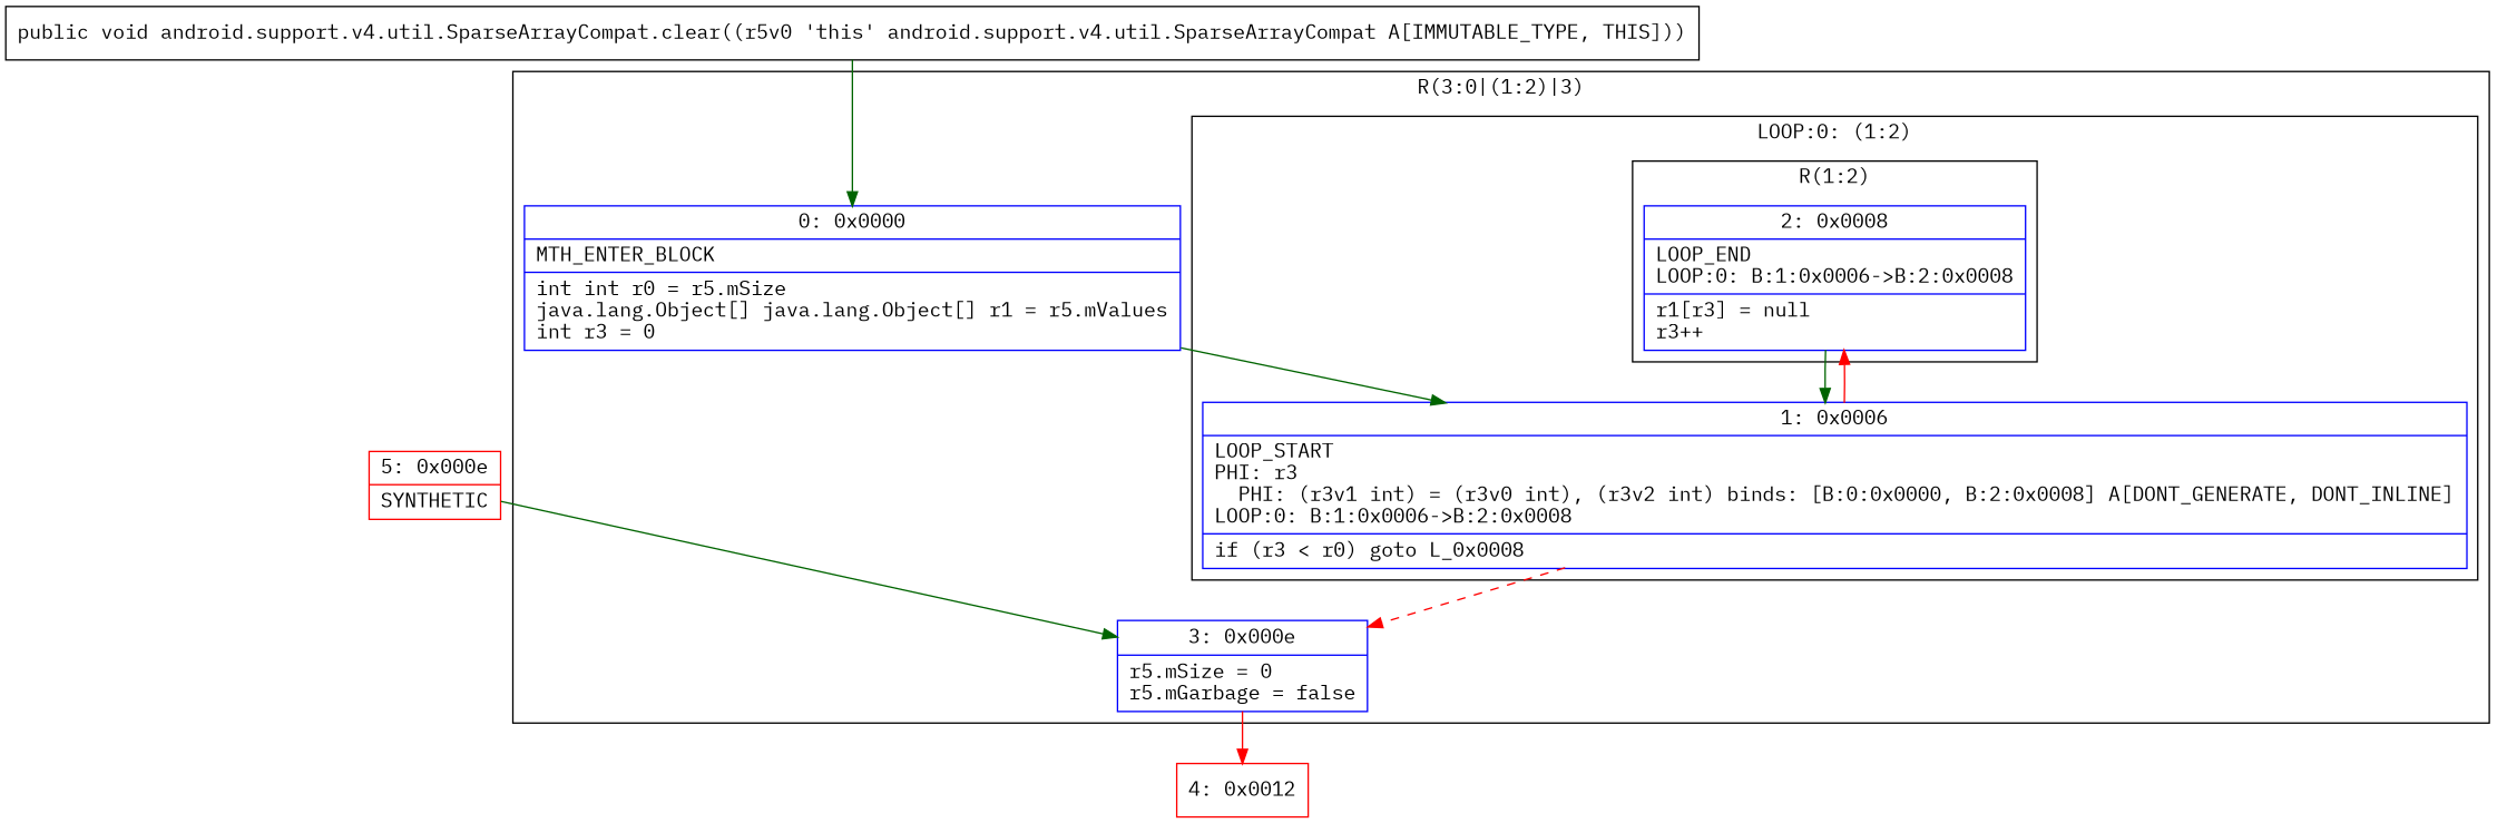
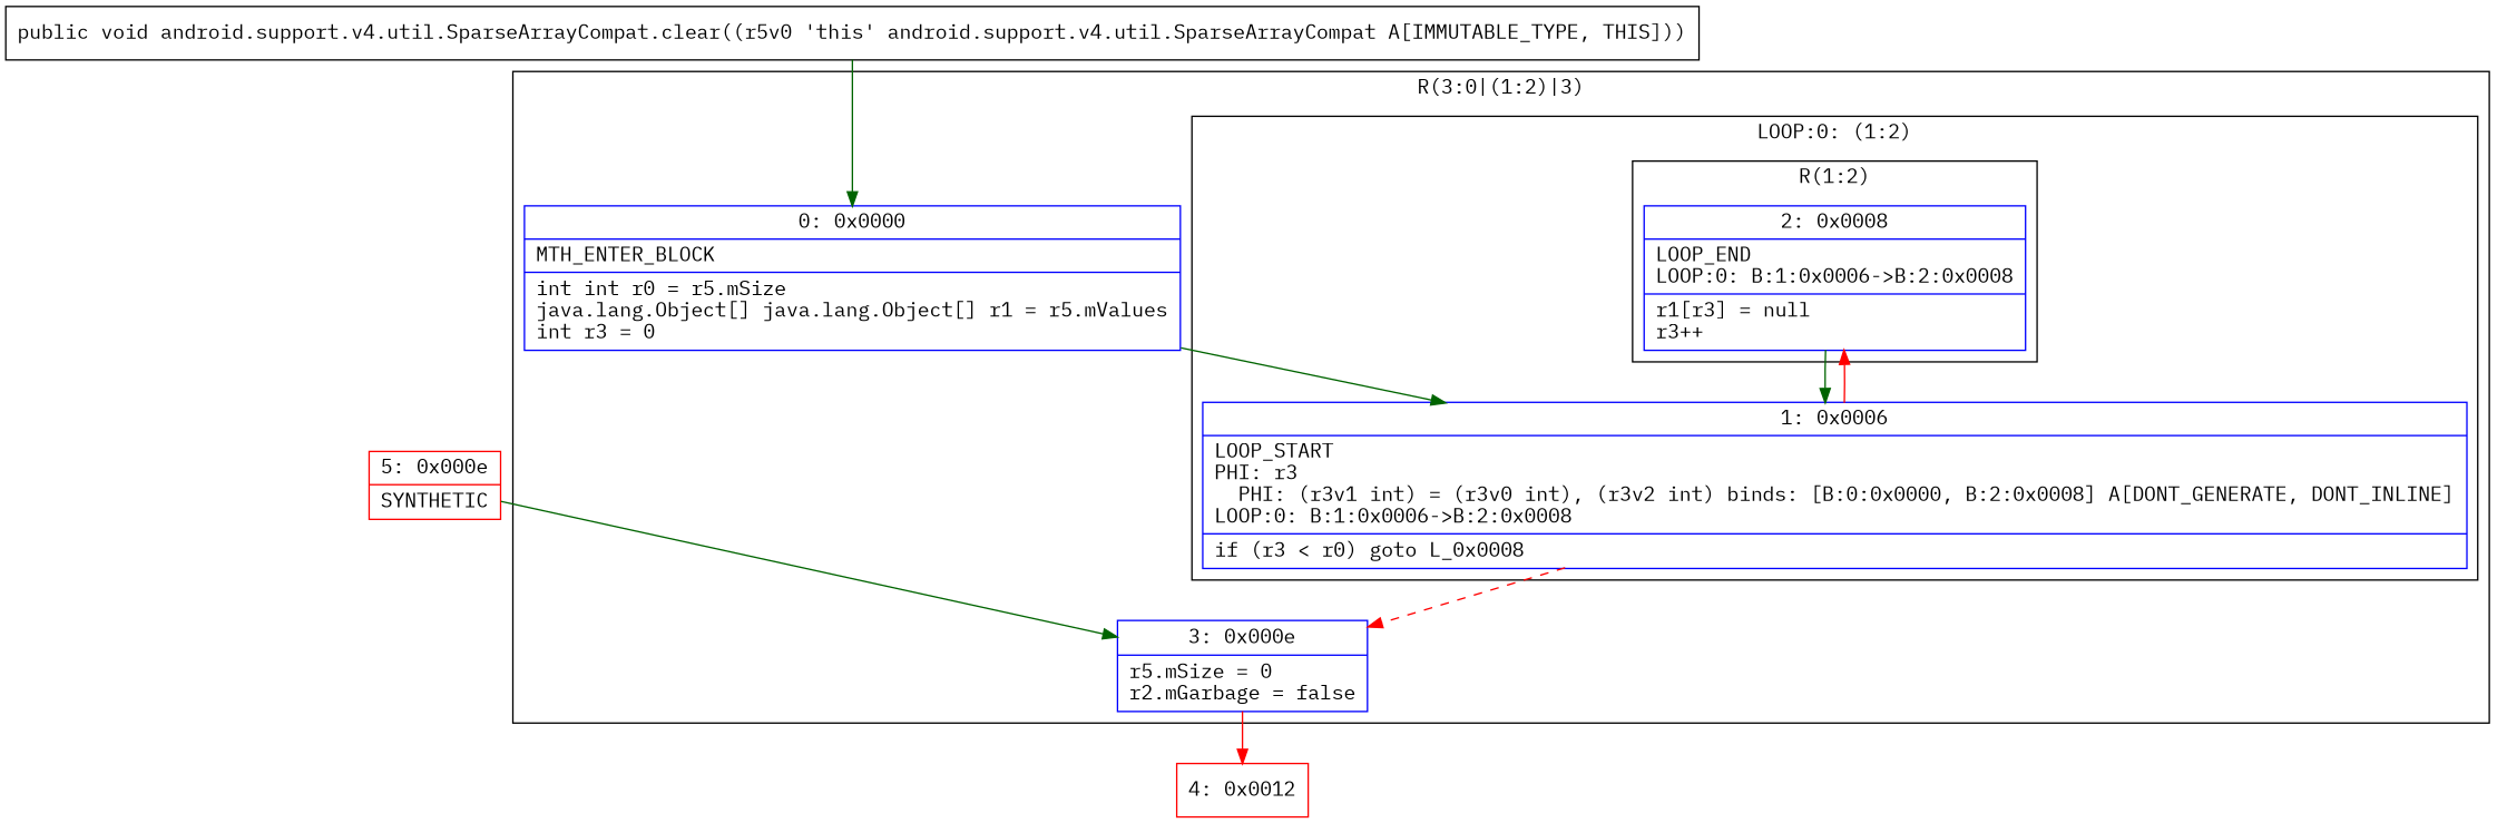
  digraph {
    fontname="IBM Plex Mono"
    node [color=blue fontname="IBM Plex Mono" shape=record]
    edge [color=darkgreen fontname="IBM Plex Mono"]
    n1 [label="{2\:\ 0x0008|LOOP_END\lLOOP:0: B:1:0x0006\-\>B:2:0x0008\l|r1[r3] = null\lr3++\l}"]
    n2 [label="{1\:\ 0x0006|LOOP_START\lPHI: r3 \l  PHI: (r3v1 int) = (r3v0 int), (r3v2 int) binds: [B:0:0x0000, B:2:0x0008] A[DONT_GENERATE, DONT_INLINE]\lLOOP:0: B:1:0x0006\-\>B:2:0x0008\l|if (r3 \< r0) goto L_0x0008\l}"]
    n3 [label="{0\:\ 0x0000|MTH_ENTER_BLOCK\l|int int r0 = r5.mSize\ljava.lang.Object[] java.lang.Object[] r1 = r5.mValues\lint r3 = 0\l}"]
-   n4 [label="{3\:\ 0x000e|r5.mSize = 0\lr5.mGarbage = false\l}"]
+   n4 [label="{3\:\ 0x000e|r5.mSize = 0\lr2.mGarbage = false\l}"]
    n5 [color=red label="{4\:\ 0x0012}"]
    n6 [color=red label="{5\:\ 0x000e|SYNTHETIC\l}"]
    n7 [label="{public void android.support.v4.util.SparseArrayCompat.clear((r5v0 'this' android.support.v4.util.SparseArrayCompat A[IMMUTABLE_TYPE, THIS])) }" color=""]
    subgraph cluster_1 {
      label="R(3:0|(1:2)|3)"
      n3
      n4
      subgraph cluster_2 {
        label="LOOP:0: (1:2)"
        n2
        subgraph cluster_3 {
          label="R(1:2)"
          n1
        }
      }
    }
    n1 -> n2
    n2 -> n1 [color=red]
    n2 -> n4 [color=red style=dashed]
    n3 -> n2
    n4 -> n5 [color=red]
    n6 -> n4
    n7 -> n3
  }
